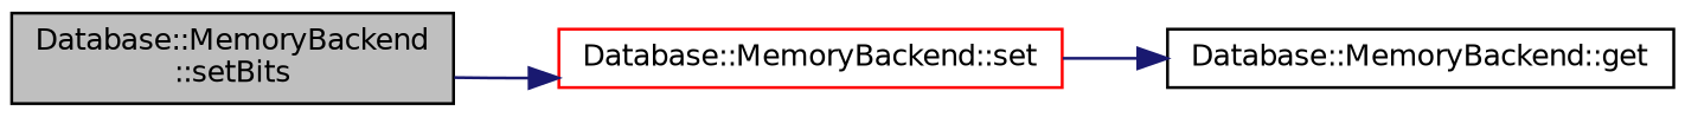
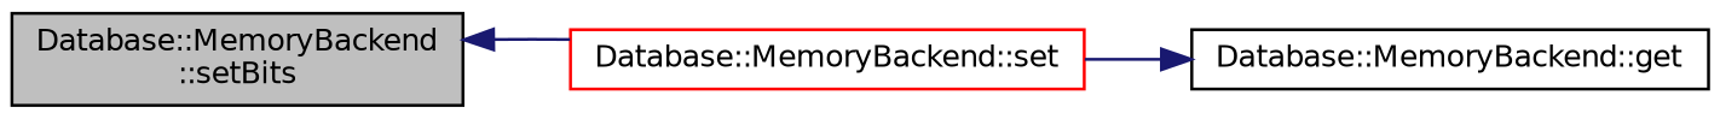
  digraph {
    rankdir=LR
    node [color=black fillcolor=white fontname=Helvetica fontsize=10 shape=record style=filled]
    edge [color=midnightblue fontname=Helvetica fontsize=10 labelfontname=Helvetica labelfontsize=10 style=solid]
    n1 [fillcolor=grey75 fontcolor=black height=0.2 label="Database::MemoryBackend\l::setBits" width=0.4]
    n2 [color=red height=0.2 label="Database::MemoryBackend::set" width=0.4]
    n3 [height=0.2 label="Database::MemoryBackend::get" width=0.4]
-   n1 -> n2
+   n2 -> n1
    n2 -> n3
  }
